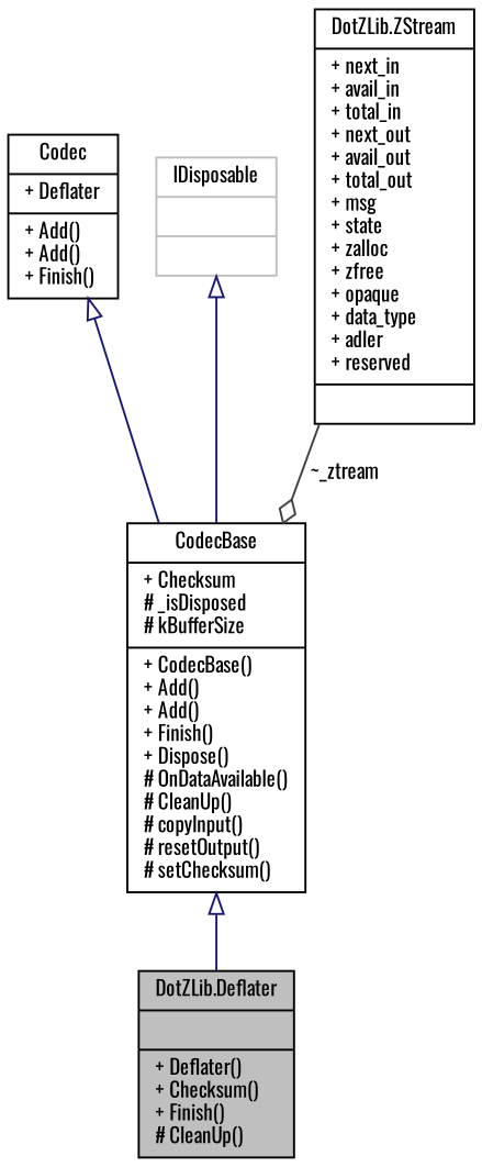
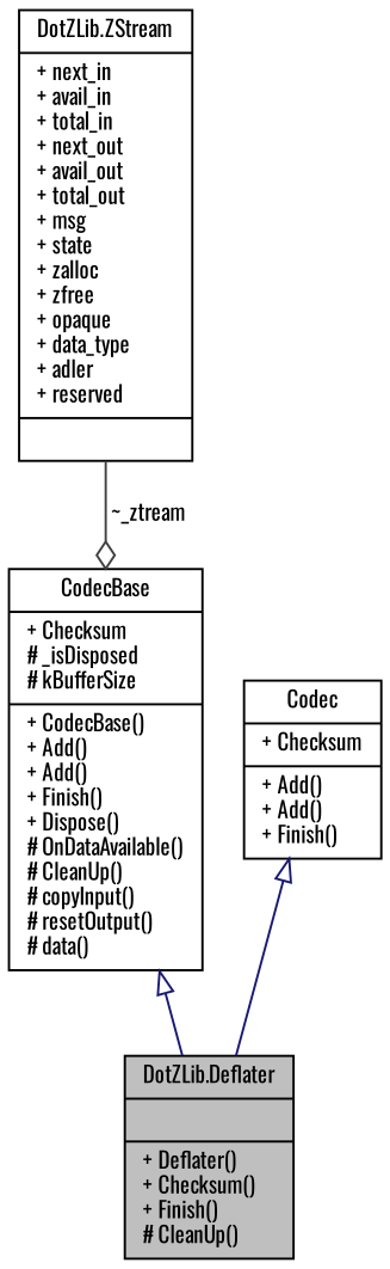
  digraph {
    fontname=Oswald
    node [color=black fillcolor=white fontname=Oswald fontsize=10 shape=record style=filled]
    edge [arrowtail=onormal color=midnightblue dir=back fontname=Oswald fontsize=10 labelfontname=Helvetica labelfontsize=10 style=solid]
    n1 [fillcolor=grey75 fontcolor=black height=0.2 label="{DotZLib.Deflater\n||+ Deflater()\l+ Checksum()\l+ Finish()\l# CleanUp()\l}" width=0.4]
-   n2 [height=0.2 label="{CodecBase\n|+ Checksum\l# _isDisposed\l# kBufferSize\l|+ CodecBase()\l+ Add()\l+ Add()\l+ Finish()\l+ Dispose()\l# OnDataAvailable()\l# CleanUp()\l# copyInput()\l# resetOutput()\l# setChecksum()\l}" width=0.4]
-   n3 [height=0.2 label="{Codec\n|+ Deflater\l|+ Add()\l+ Add()\l+ Finish()\l}" width=0.4]
-   n4 [color=grey75 height=0.2 label="{IDisposable\n||}" width=0.4]
+   n2 [height=0.2 label="{CodecBase\n|+ Checksum\l# _isDisposed\l# kBufferSize\l|+ CodecBase()\l+ Add()\l+ Add()\l+ Finish()\l+ Dispose()\l# OnDataAvailable()\l# CleanUp()\l# copyInput()\l# resetOutput()\l# data()\l}" width=0.4]
+   n3 [height=0.2 label="{Codec\n|+ Checksum\l|+ Add()\l+ Add()\l+ Finish()\l}" width=0.4]
    n5 [height=0.2 label="{DotZLib.ZStream\n|+ next_in\l+ avail_in\l+ total_in\l+ next_out\l+ avail_out\l+ total_out\l+ msg\l+ state\l+ zalloc\l+ zfree\l+ opaque\l+ data_type\l+ adler\l+ reserved\l|}" width=0.4]
    n2 -> n1
-   n3 -> n2
-   n4 -> n2
+   n3 -> n1
    n5 -> n2 [arrowhead=odiamond color=grey25 label=" ~_ztream" arrowtail="" dir=""]
  }
